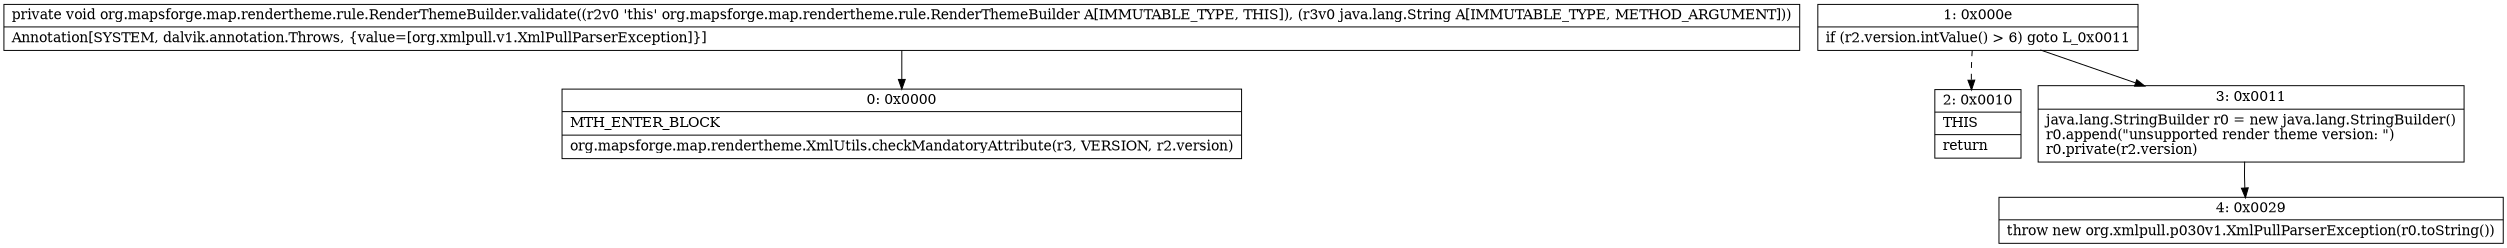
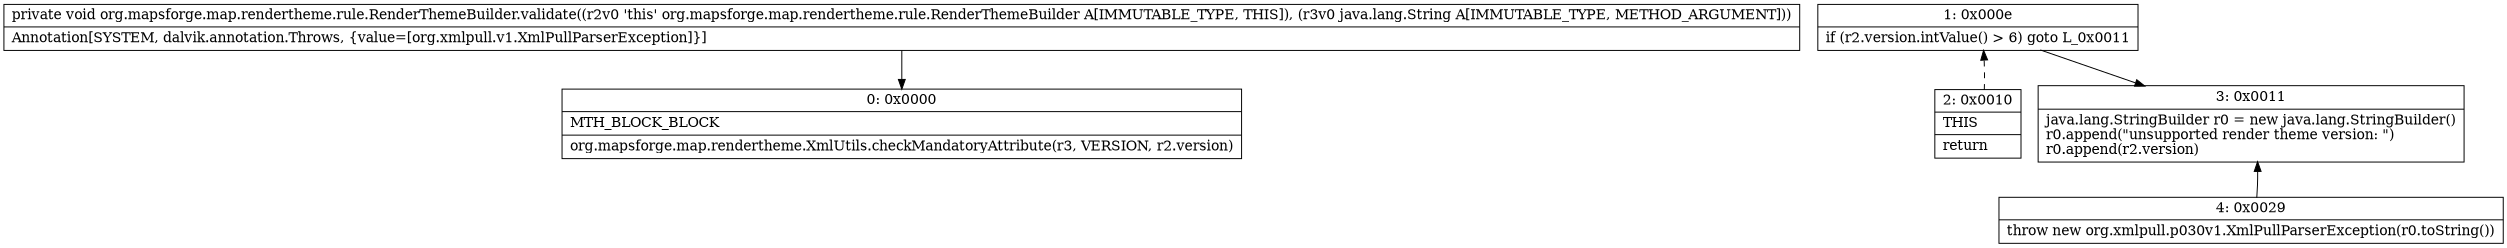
  digraph {
    node [shape=record]
-   n1 [label="{0\:\ 0x0000|MTH_ENTER_BLOCK\l|org.mapsforge.map.rendertheme.XmlUtils.checkMandatoryAttribute(r3, VERSION, r2.version)\l}"]
+   n1 [label="{0\:\ 0x0000|MTH_BLOCK_BLOCK\l|org.mapsforge.map.rendertheme.XmlUtils.checkMandatoryAttribute(r3, VERSION, r2.version)\l}"]
    n2 [label="{1\:\ 0x000e|if (r2.version.intValue() \> 6) goto L_0x0011\l}"]
    n3 [label="{2\:\ 0x0010|THIS\l|return\l}"]
-   n4 [label="{3\:\ 0x0011|java.lang.StringBuilder r0 = new java.lang.StringBuilder()\lr0.append(\"unsupported render theme version: \")\lr0.private(r2.version)\l}"]
+   n4 [label="{3\:\ 0x0011|java.lang.StringBuilder r0 = new java.lang.StringBuilder()\lr0.append(\"unsupported render theme version: \")\lr0.append(r2.version)\l}"]
    n5 [label="{4\:\ 0x0029|throw new org.xmlpull.p030v1.XmlPullParserException(r0.toString())\l}"]
    n6 [label="{private void org.mapsforge.map.rendertheme.rule.RenderThemeBuilder.validate((r2v0 'this' org.mapsforge.map.rendertheme.rule.RenderThemeBuilder A[IMMUTABLE_TYPE, THIS]), (r3v0 java.lang.String A[IMMUTABLE_TYPE, METHOD_ARGUMENT]))  | Annotation[SYSTEM, dalvik.annotation.Throws, \{value=[org.xmlpull.v1.XmlPullParserException]\}]\l}"]
-   n2 -> n3 [style=dashed]
+   n3 -> n2 [style=dashed]
    n2 -> n4
-   n4 -> n5
+   n5 -> n4
    n6 -> n1
  }
